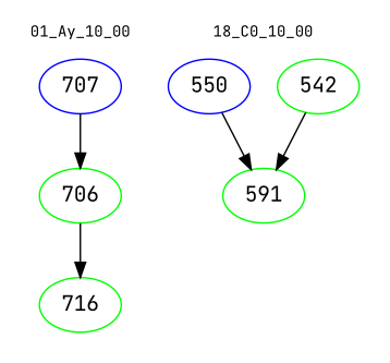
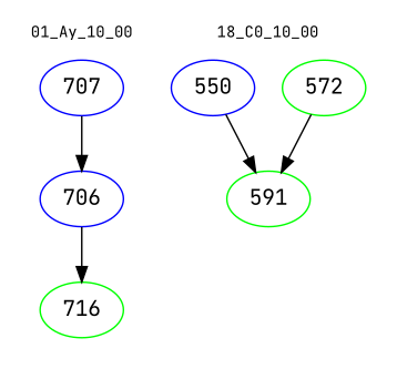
  digraph {
    fontname="JetBrains Mono"
    node [color=blue fontname="JetBrains Mono"]
    edge [color=black fontname="JetBrains Mono"]
    n1 [label=707]
-   n2 [color=green label=706]
+   n2 [label=706]
    n3 [color=green label=716]
-   n4 [color=green label=542]
+   n4 [color=green label=572]
    n5 [label=550]
    n6 [color=green label=591]
    subgraph cluster_1 {
      color=white
      fontsize=10
      label="01_Ay_10_00"
      n1
      n2
      n3
    }
    subgraph cluster_2 {
      color=white
      fontsize=10
      label="18_C0_10_00"
      n4
      n5
      n6
    }
    n1 -> n2
    n2 -> n3
    n4 -> n6
    n5 -> n6
  }
